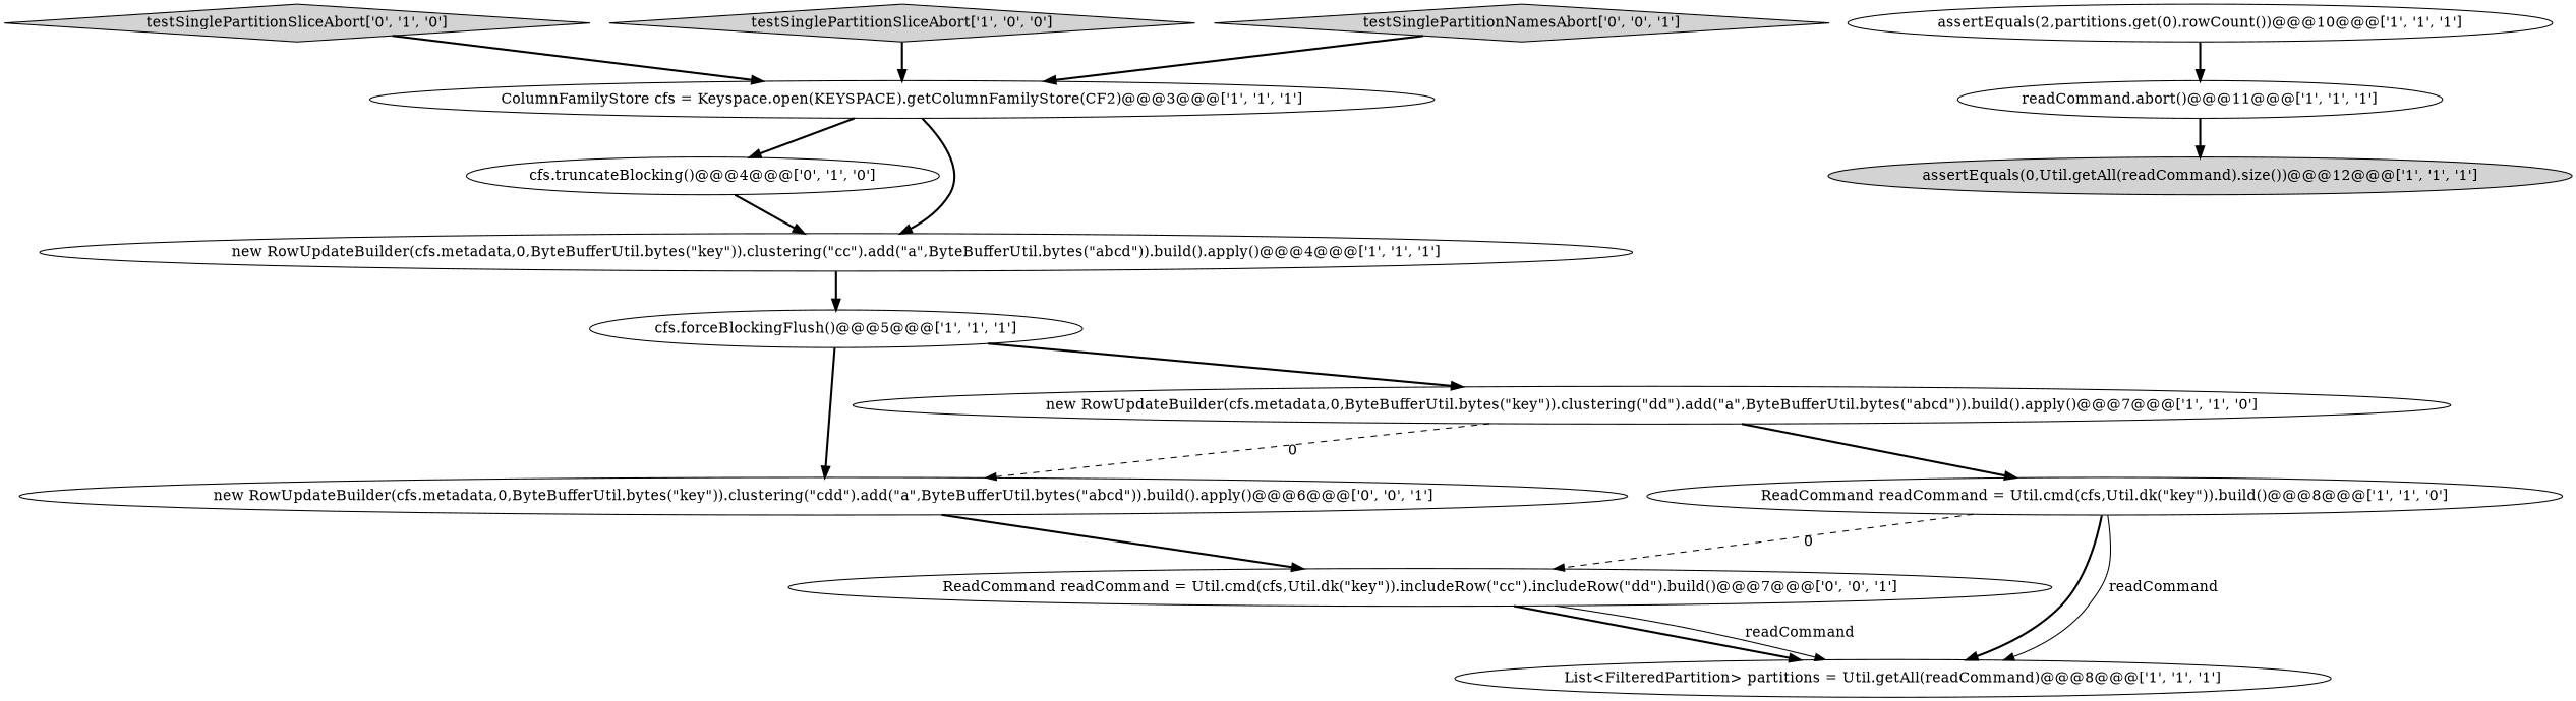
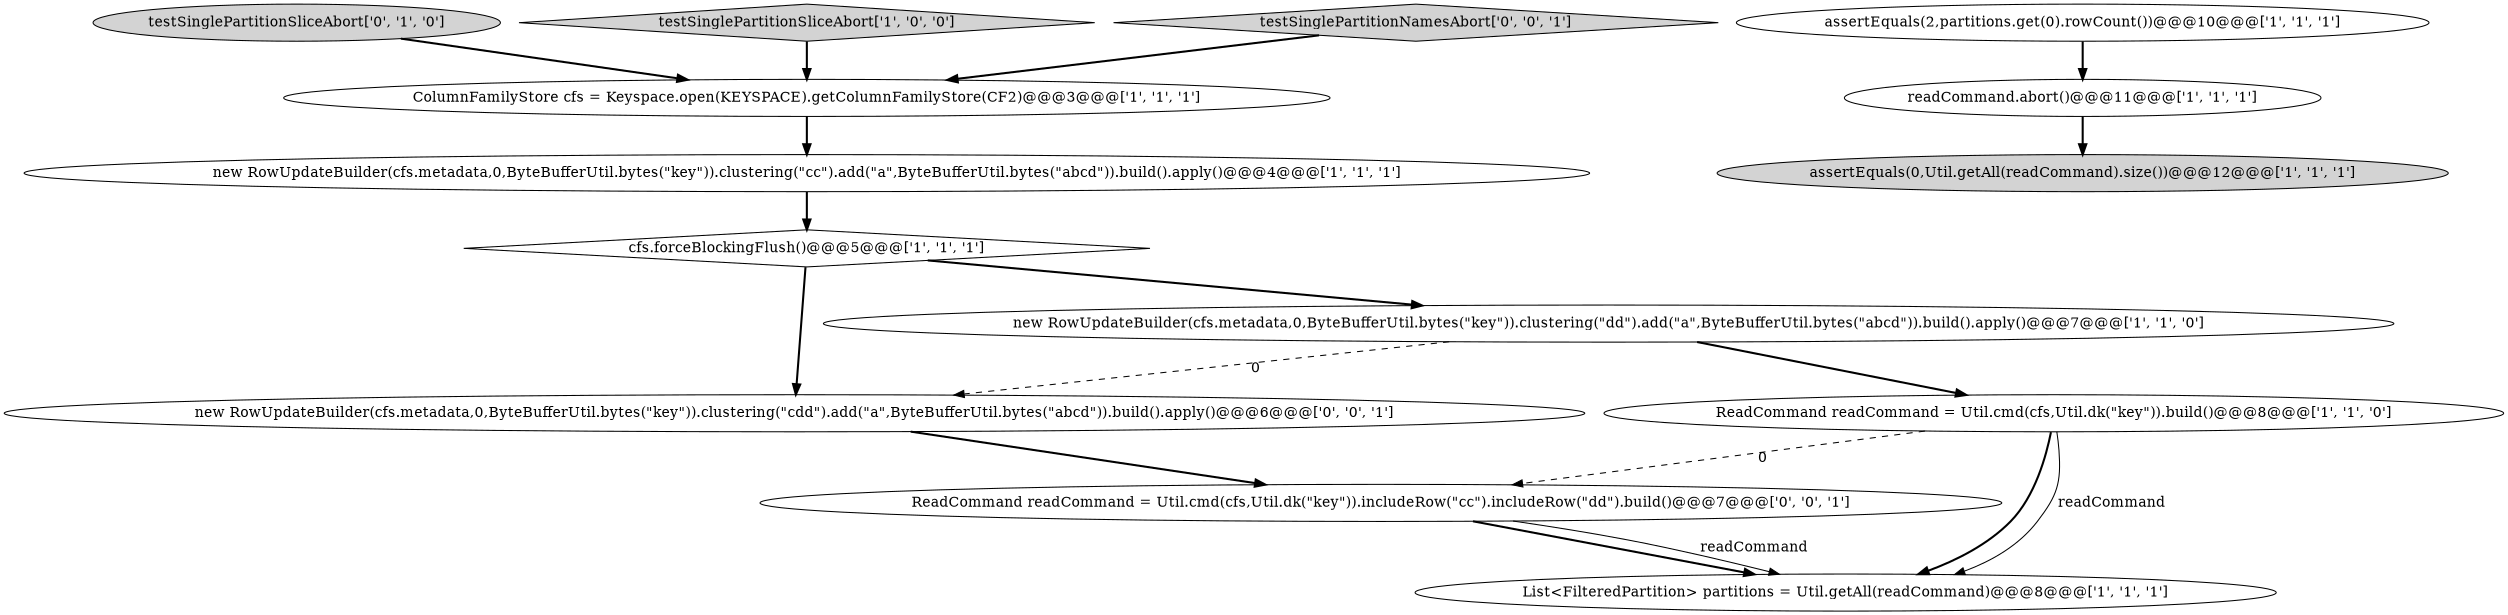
  digraph {
    node [fillcolor=white shape=ellipse style=filled]
    edge [style=bold]
-   n1 [label="cfs.truncateBlocking()@@@4@@@['0', '1', '0']"]
    n2 [label="new RowUpdateBuilder(cfs.metadata,0,ByteBufferUtil.bytes(\"key\")).clustering(\"cc\").add(\"a\",ByteBufferUtil.bytes(\"abcd\")).build().apply()@@@4@@@['1', '1', '1']"]
-   n3 [label="cfs.forceBlockingFlush()@@@5@@@['1', '1', '1']"]
-   n4 [fillcolor=lightgray label="testSinglePartitionSliceAbort['0', '1', '0']" shape=diamond]
+   n3 [label="cfs.forceBlockingFlush()@@@5@@@['1', '1', '1']" shape=diamond]
+   n4 [fillcolor=lightgray label="testSinglePartitionSliceAbort['0', '1', '0']"]
    n5 [label="ColumnFamilyStore cfs = Keyspace.open(KEYSPACE).getColumnFamilyStore(CF2)@@@3@@@['1', '1', '1']"]
    n6 [label="readCommand.abort()@@@11@@@['1', '1', '1']"]
    n7 [fillcolor=lightgray label="assertEquals(0,Util.getAll(readCommand).size())@@@12@@@['1', '1', '1']"]
    n8 [label="List<FilteredPartition> partitions = Util.getAll(readCommand)@@@8@@@['1', '1', '1']"]
    n9 [fillcolor=lightgray label="testSinglePartitionSliceAbort['1', '0', '0']" shape=diamond]
    n10 [label="assertEquals(2,partitions.get(0).rowCount())@@@10@@@['1', '1', '1']"]
    n11 [label="new RowUpdateBuilder(cfs.metadata,0,ByteBufferUtil.bytes(\"key\")).clustering(\"cdd\").add(\"a\",ByteBufferUtil.bytes(\"abcd\")).build().apply()@@@6@@@['0', '0', '1']"]
    n12 [label="ReadCommand readCommand = Util.cmd(cfs,Util.dk(\"key\")).includeRow(\"cc\").includeRow(\"dd\").build()@@@7@@@['0', '0', '1']"]
    n13 [label="new RowUpdateBuilder(cfs.metadata,0,ByteBufferUtil.bytes(\"key\")).clustering(\"dd\").add(\"a\",ByteBufferUtil.bytes(\"abcd\")).build().apply()@@@7@@@['1', '1', '0']"]
    n14 [label="ReadCommand readCommand = Util.cmd(cfs,Util.dk(\"key\")).build()@@@8@@@['1', '1', '0']"]
    n15 [fillcolor=lightgray label="testSinglePartitionNamesAbort['0', '0', '1']" shape=diamond]
-   n1 -> n2
    n2 -> n3
    n3 -> n11
    n3 -> n13
    n4 -> n5
-   n5 -> n1
    n5 -> n2
    n6 -> n7
    n9 -> n5
    n10 -> n6
    n11 -> n12
    n12 -> n8
    n12 -> n8 [label=readCommand style=solid]
    n13 -> n11 [label=0 style=dashed]
    n13 -> n14
    n14 -> n8
    n14 -> n8 [label=readCommand style=solid]
    n14 -> n12 [label=0 style=dashed]
    n15 -> n5
  }
